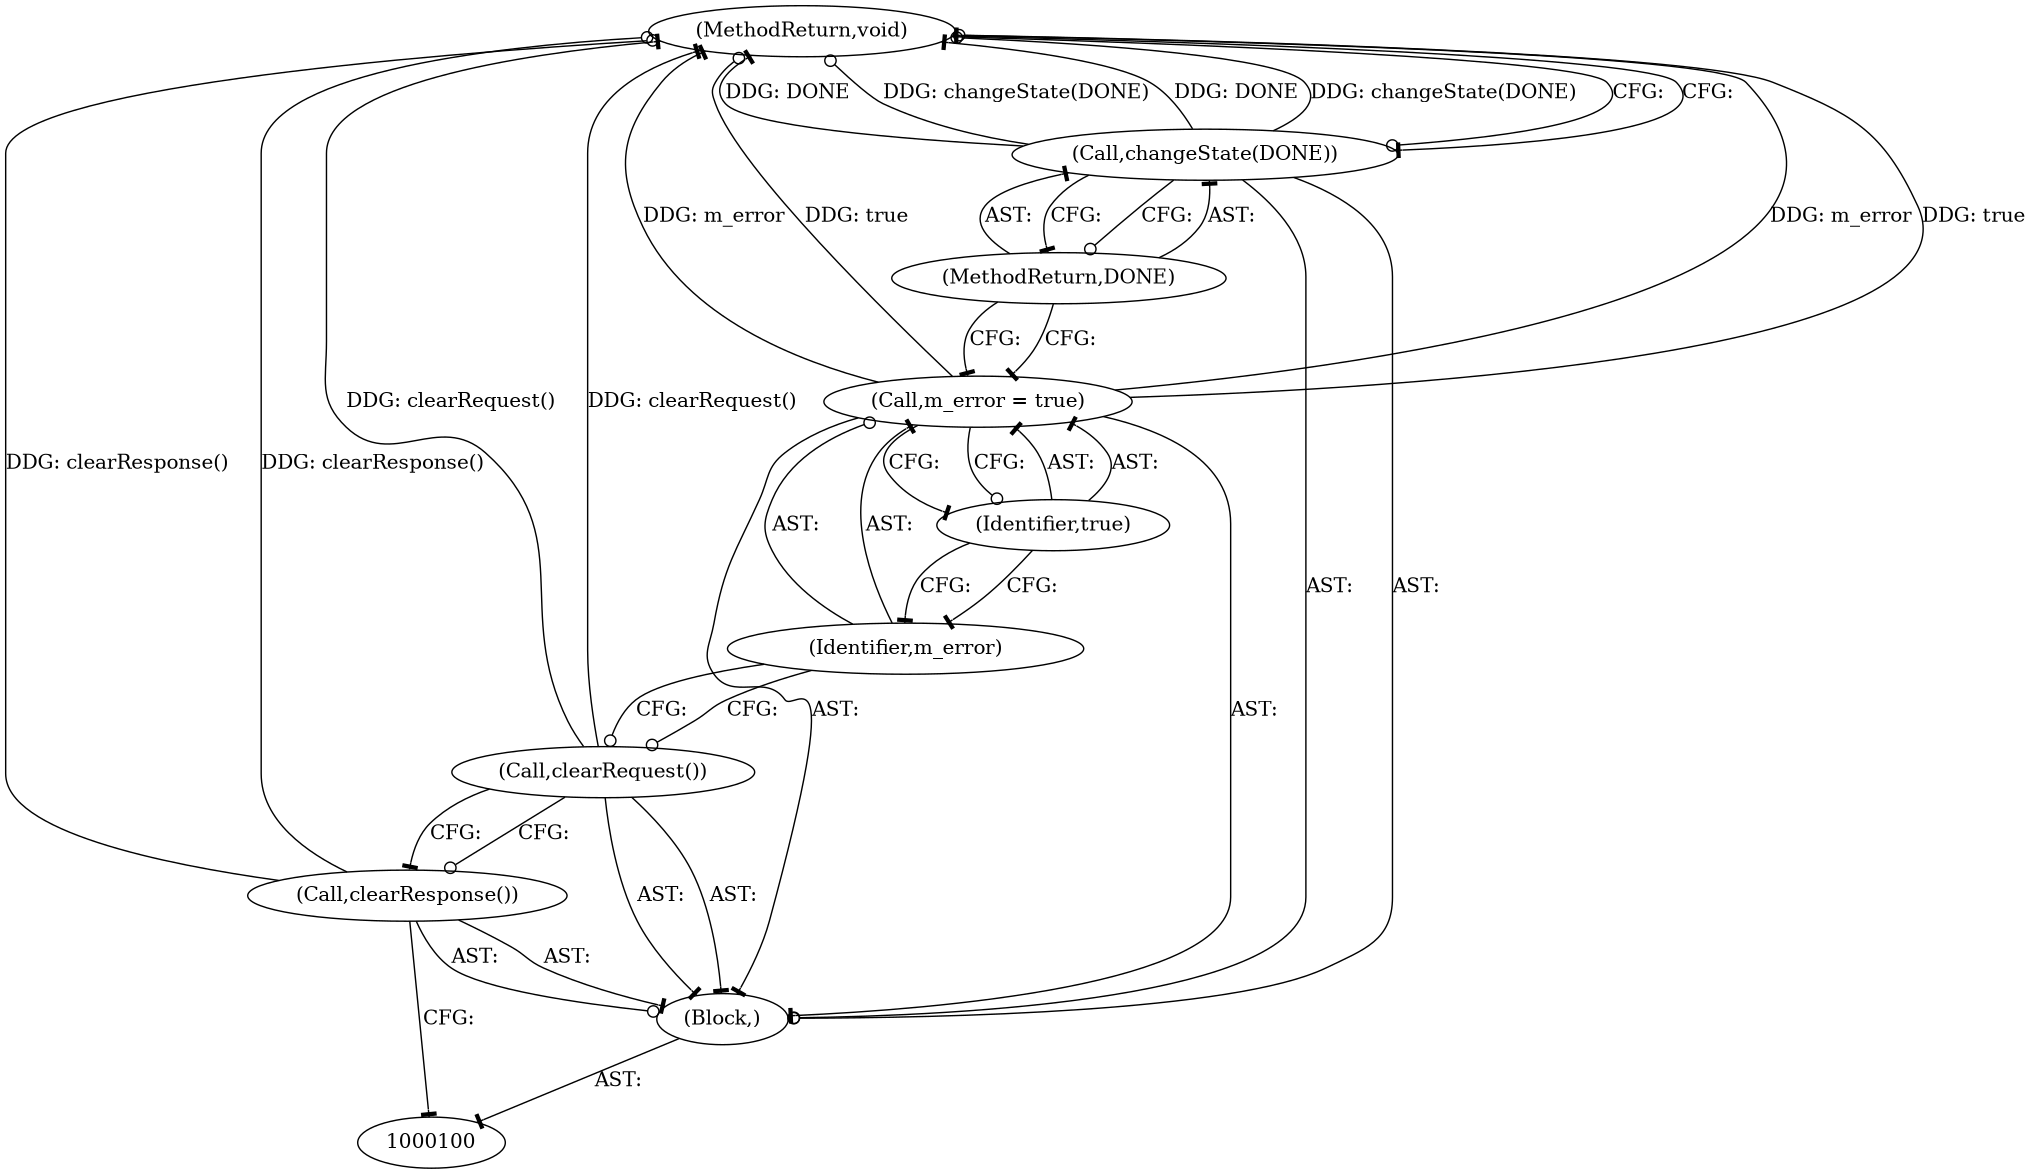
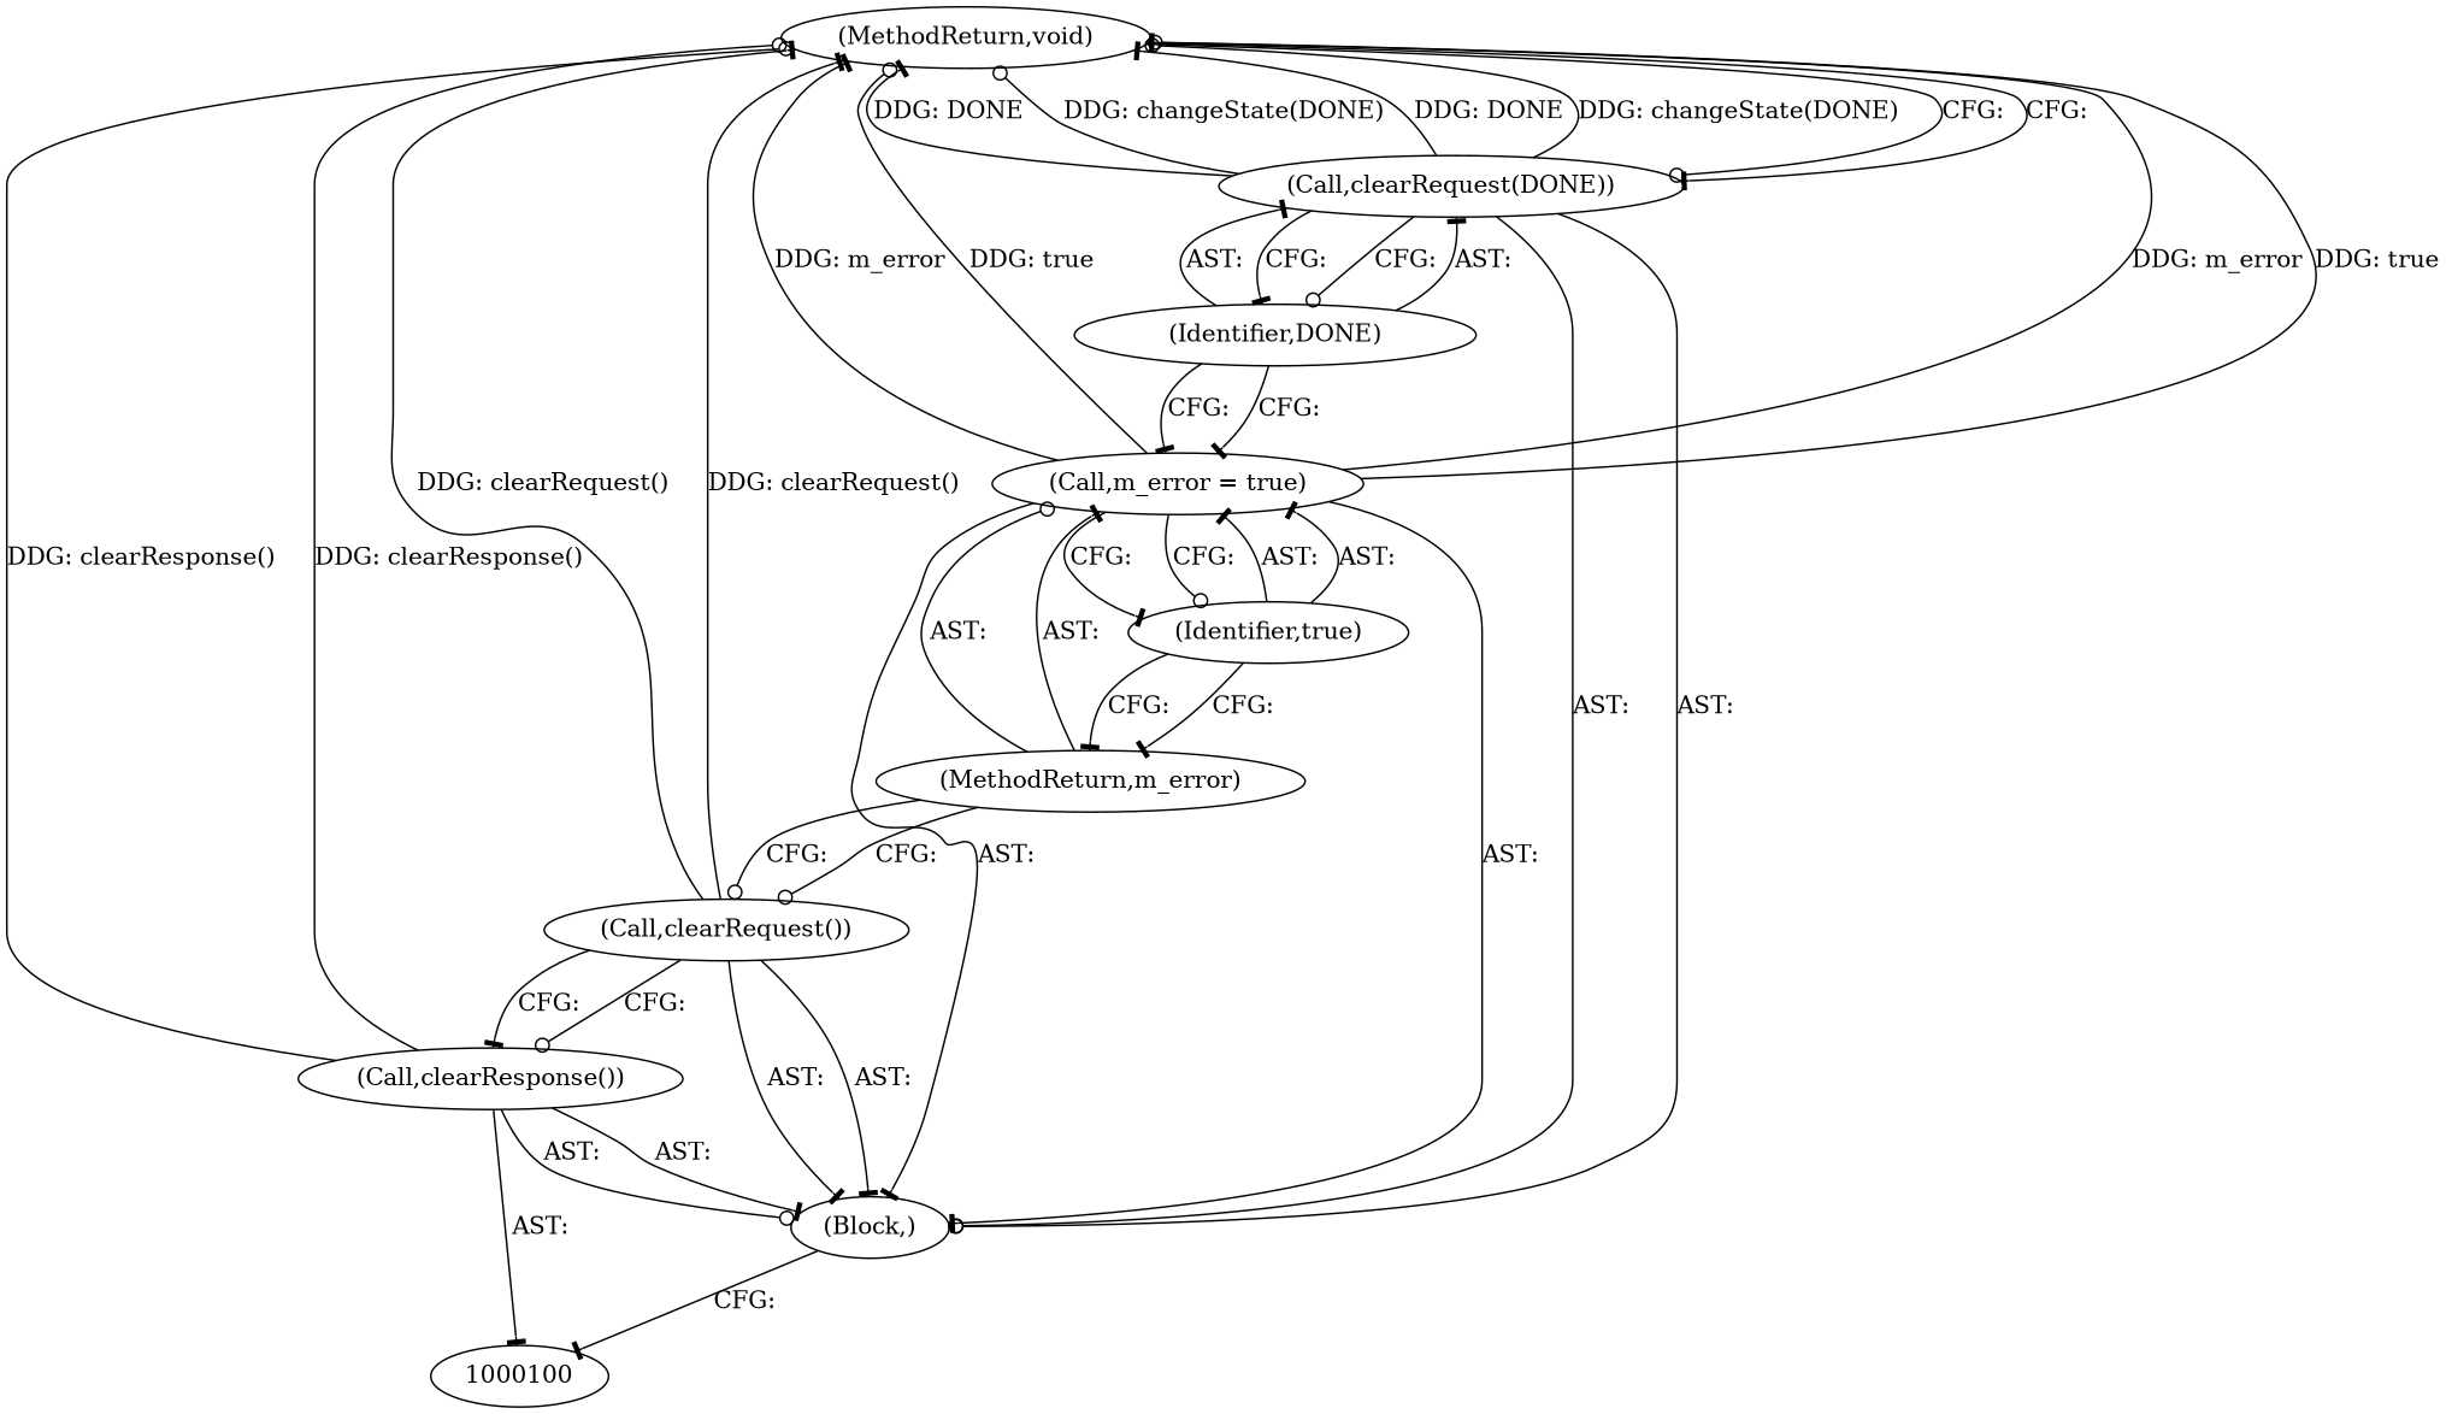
  digraph {
    edge [arrowhead=tee]
    n1 [label="(MethodReturn,void)"]
-   n2 [label="(Call,changeState(DONE))"]
+   n2 [label="(Call,clearRequest(DONE))"]
    n3 [label="(Block,)"]
-   n4 [label="(MethodReturn,DONE)"]
+   n4 [label="(Identifier,DONE)"]
    1000100
    n6 [label="(Call,clearResponse())"]
    n7 [label="(Call,clearRequest())"]
    n8 [label="(Identifier,true)"]
    n9 [label="(Call,m_error = true)"]
-   n10 [label="(Identifier,m_error)"]
+   n10 [label="(MethodReturn,m_error)"]
    n1 -> n2 [arrowhead=odot label="CFG: "]
    n1 -> n2 [label="CFG: "]
    n2 -> n1 [label="DDG: DONE"]
    n2 -> n1 [arrowhead=odot label="DDG: changeState(DONE)"]
    n2 -> n1 [label="DDG: DONE"]
    n2 -> n1 [arrowhead=odot label="DDG: changeState(DONE)"]
    n2 -> n3 [arrowhead=odot label="AST: "]
    n2 -> n3 [arrowhead=odot label="AST: "]
    n2 -> n4 [label="CFG: "]
    n2 -> n4 [arrowhead=odot label="CFG: "]
-   n3 -> 1000100 [label="AST: "]
+   n3 -> 1000100 [label="CFG: "]
    n4 -> n2 [label="AST: "]
    n4 -> n2 [label="AST: "]
    n4 -> n9 [label="CFG: "]
    n4 -> n9 [label="CFG: "]
    n6 -> n1 [arrowhead=odot label="DDG: clearResponse()"]
    n6 -> n1 [arrowhead=odot label="DDG: clearResponse()"]
    n6 -> n3 [label="AST: "]
    n6 -> n3 [arrowhead=odot label="AST: "]
-   n6 -> 1000100 [label="CFG: "]
+   n6 -> 1000100 [label="AST: "]
    n7 -> n1 [label="DDG: clearRequest()"]
    n7 -> n1 [label="DDG: clearRequest()"]
    n7 -> n3 [label="AST: "]
    n7 -> n3 [label="AST: "]
    n7 -> n6 [arrowhead=odot label="CFG: "]
    n7 -> n6 [label="CFG: "]
    n8 -> n9 [label="AST: "]
    n8 -> n9 [label="AST: "]
    n8 -> n10 [label="CFG: "]
    n8 -> n10 [label="CFG: "]
    n9 -> n1 [label="DDG: m_error"]
    n9 -> n1 [arrowhead=odot label="DDG: true"]
    n9 -> n1 [label="DDG: m_error"]
    n9 -> n1 [arrowhead=odot label="DDG: true"]
    n9 -> n3 [label="AST: "]
    n9 -> n3 [label="AST: "]
    n9 -> n8 [label="CFG: "]
    n9 -> n8 [arrowhead=odot label="CFG: "]
    n10 -> n7 [arrowhead=odot label="CFG: "]
    n10 -> n7 [arrowhead=odot label="CFG: "]
    n10 -> n9 [arrowhead=odot label="AST: "]
    n10 -> n9 [label="AST: "]
  }
